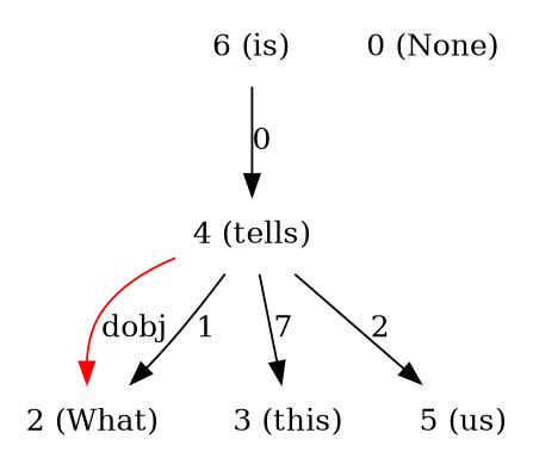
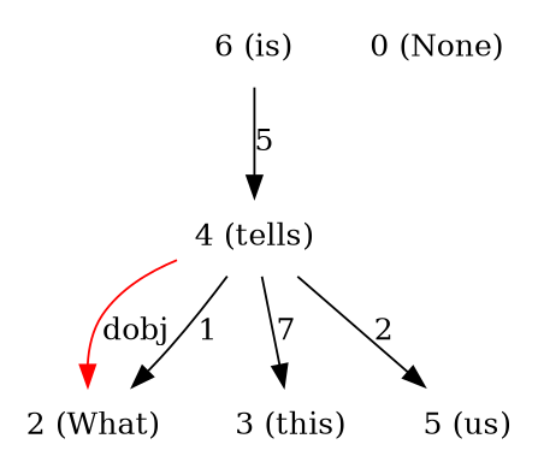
  digraph {
    node [shape=plaintext]
    edge [dir=forward]
    n1 [label="4 (tells)"]
    n2 [label="2 (What)"]
    n3 [label="3 (this)"]
    n4 [label="5 (us)"]
    n5 [label="6 (is)"]
    n6 [label="0 (None)"]
    n1 -> n2 [color=red label=dobj]
    n1 -> n2 [label=1]
    n1 -> n3 [label=7]
    n1 -> n4 [label=2]
-   n5 -> n1 [label=0]
+   n5 -> n1 [label=5]
  }
